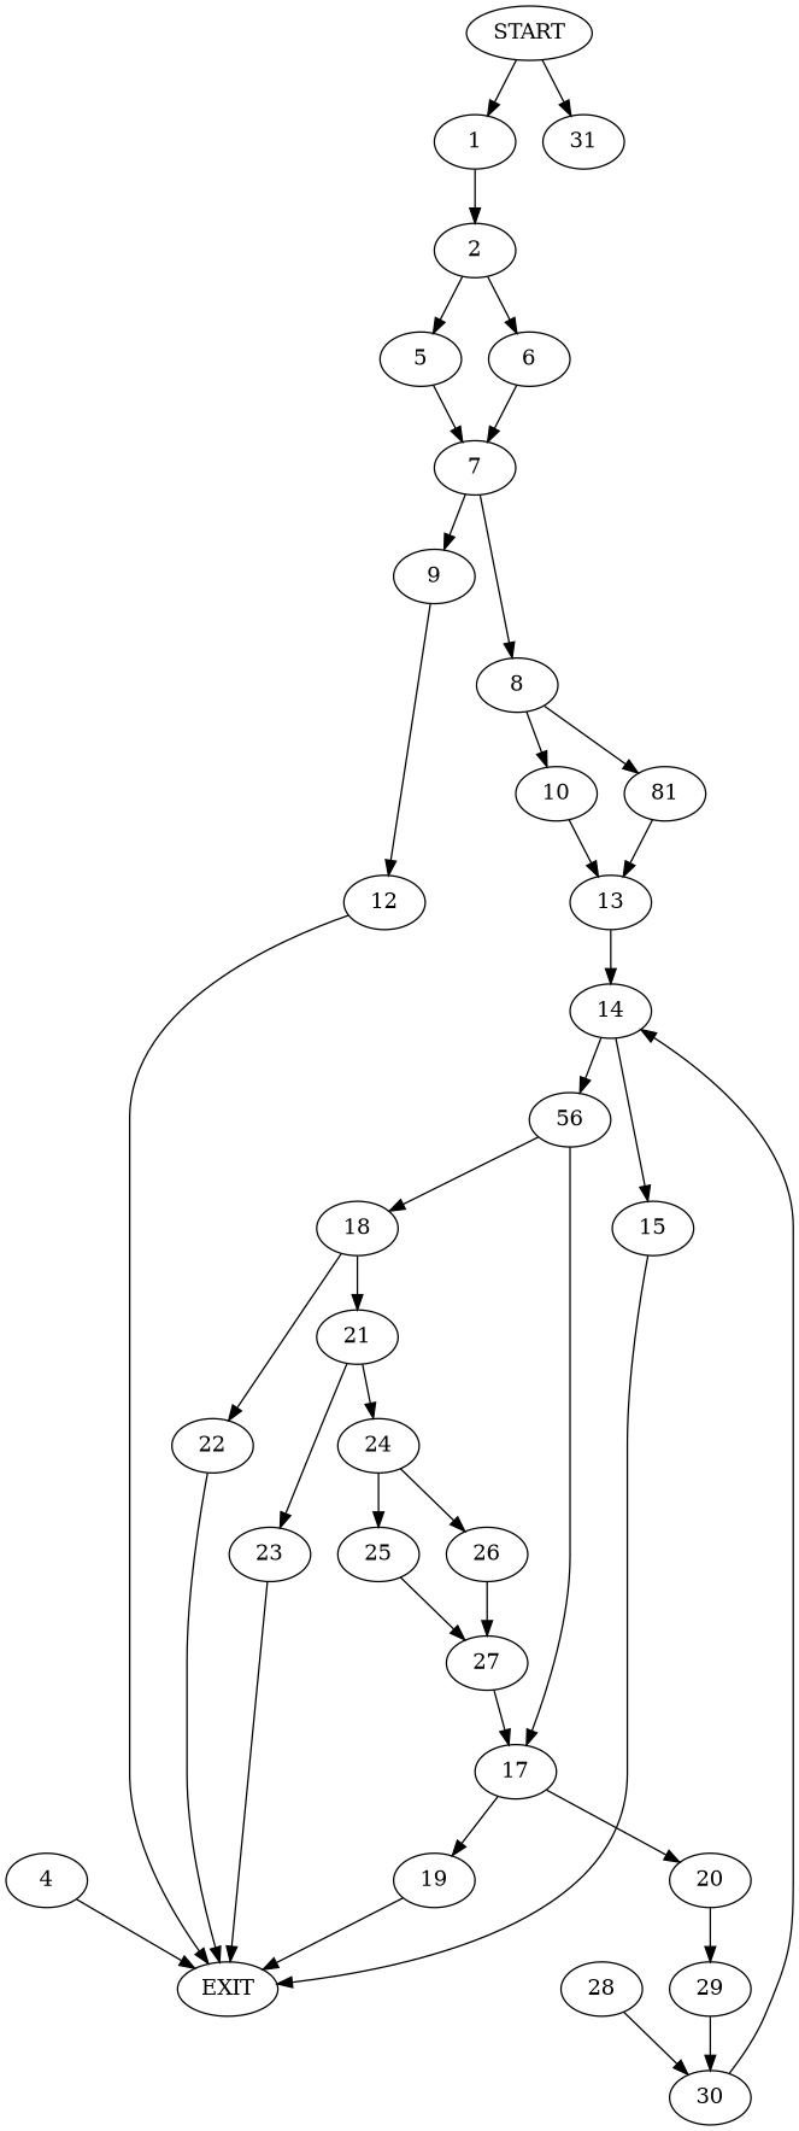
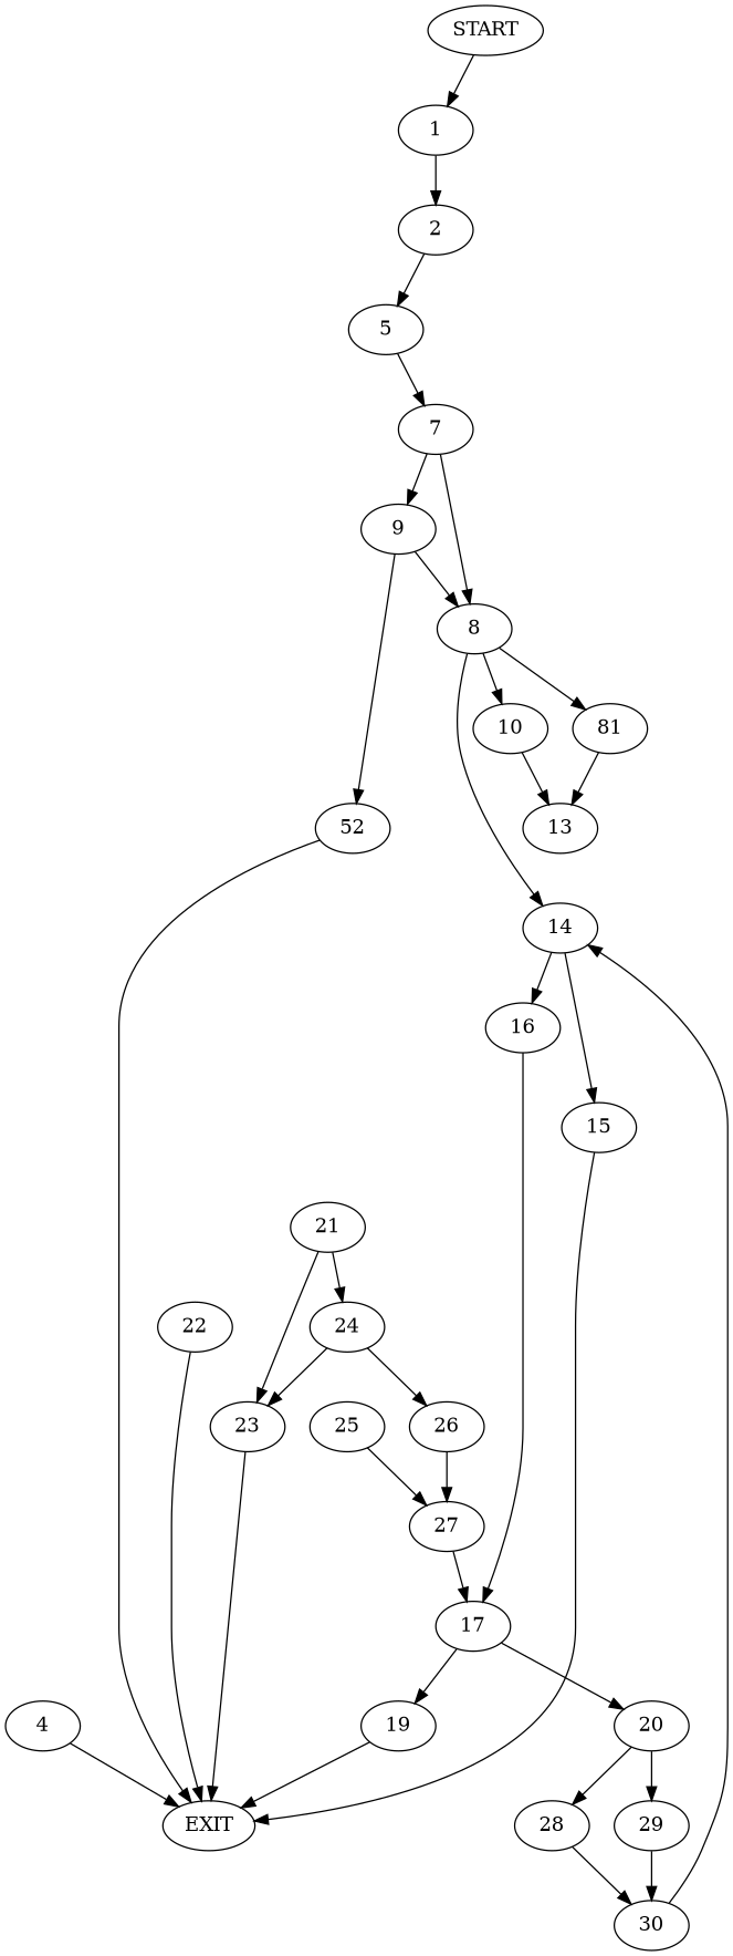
  digraph {
    n1 [label=START]
    1
-   31
    2
    n5 [label=EXIT]
    5
-   6
    7
    4
    8
    9
    10
    n13 [label=81]
-   12
+   12 [label=52]
    13
    14
    15
-   16 [label=56]
+   16
    17
-   18
    19
    20
    21
    22
    28
    29
    23
    24
    30
    25
    26
    27
    n1 -> 1
-   n1 -> 31
    1 -> 2
    2 -> 5
-   2 -> 6
    5 -> 7
-   6 -> 7
    7 -> 8
    7 -> 9
    4 -> n5
    8 -> 10
    8 -> n13
+   9 -> 8
    9 -> 12
    10 -> 13
    n13 -> 13
    12 -> n5
-   13 -> 14
+   8 -> 14
    14 -> 15
    14 -> 16
    15 -> n5
    16 -> 17
-   16 -> 18
    17 -> 19
    17 -> 20
-   18 -> 21
-   18 -> 22
    19 -> n5
+   20 -> 28
    20 -> 29
    21 -> 23
    21 -> 24
    22 -> n5
    28 -> 30
    29 -> 30
    23 -> n5
-   24 -> 25
+   24 -> 23
    24 -> 26
    30 -> 14
    25 -> 27
    26 -> 27
    27 -> 17
  }
